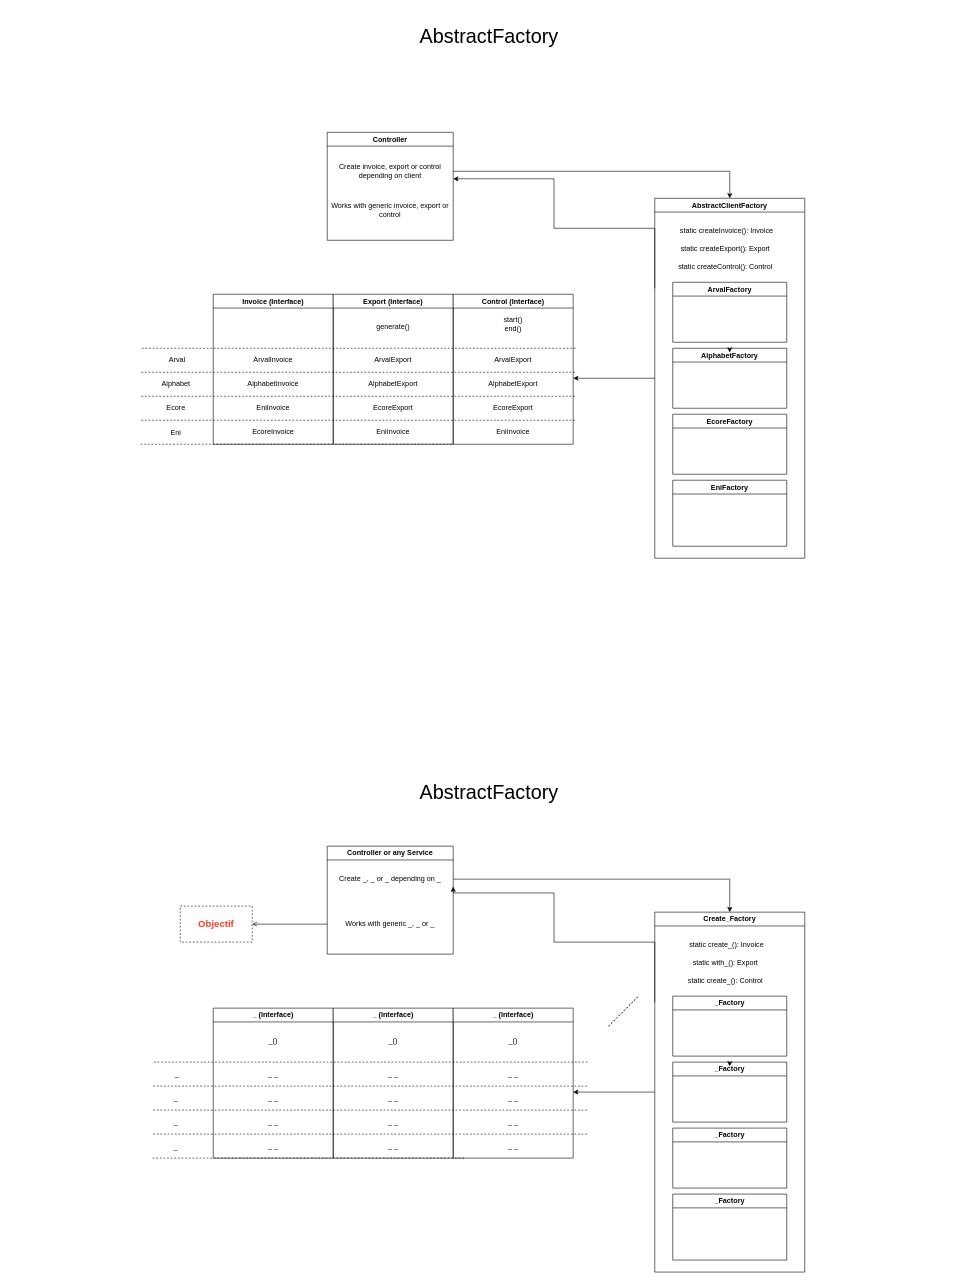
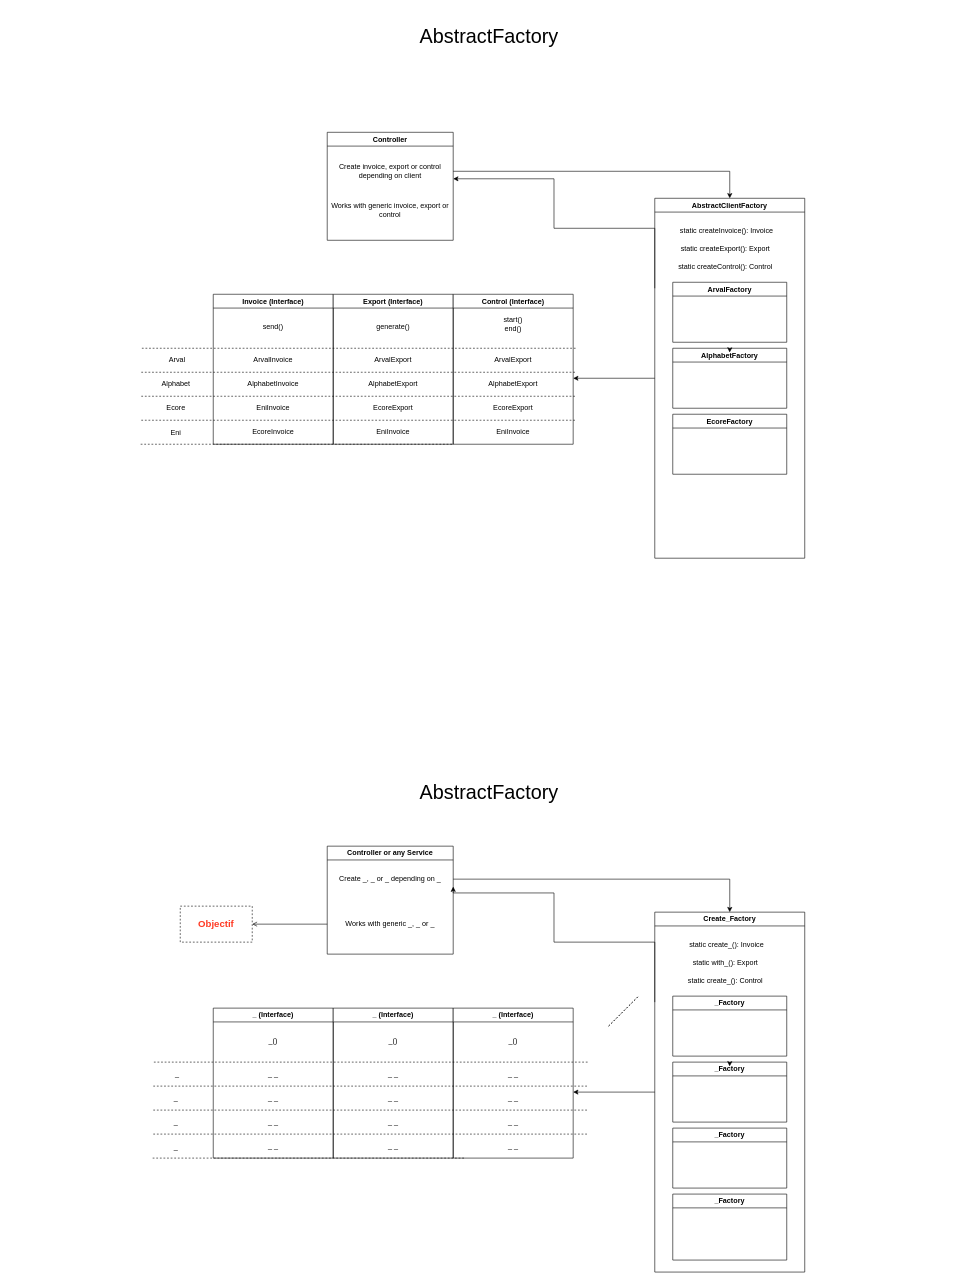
  <mxCell id="0" />
  <mxCell id="1" parent="0" />
  <mxCell id="2" value="Invoice (Interface)" style="swimlane;whiteSpace=wrap;html=1;" parent="1" vertex="1"><mxGeometry x="355" y="490" width="200" height="250" as="geometry" /></mxCell>
  <mxCell id="3" value="EniInvoice" style="text;strokeColor=none;align=center;fillColor=none;html=1;verticalAlign=middle;whiteSpace=wrap;rounded=0;" parent="2" vertex="1"><mxGeometry y="170" width="200" height="40" as="geometry" /></mxCell>
  <mxCell id="4" value="EcoreInvoice" style="text;strokeColor=none;align=center;fillColor=none;html=1;verticalAlign=middle;whiteSpace=wrap;rounded=0;" parent="2" vertex="1"><mxGeometry y="210" width="200" height="40" as="geometry" /></mxCell>
  <mxCell id="5" value="AlphabetInvoice" style="text;strokeColor=none;align=center;fillColor=none;html=1;verticalAlign=middle;whiteSpace=wrap;rounded=0;" parent="2" vertex="1"><mxGeometry y="130" width="200" height="40" as="geometry" /></mxCell>
  <mxCell id="6" value="ArvalInvoice" style="text;strokeColor=none;align=center;fillColor=none;html=1;verticalAlign=middle;whiteSpace=wrap;rounded=0;" parent="2" vertex="1"><mxGeometry y="90" width="200" height="40" as="geometry" /></mxCell>
+ <mxCell id="7" value="send()" style="text;strokeColor=none;align=center;fillColor=none;html=1;verticalAlign=middle;whiteSpace=wrap;rounded=0;" parent="2" vertex="1"><mxGeometry y="40" width="200" height="30" as="geometry" /></mxCell>
  <mxCell id="8" value="Export (Interface)" style="swimlane;whiteSpace=wrap;html=1;startSize=23;" parent="1" vertex="1"><mxGeometry x="555" y="490" width="200" height="250" as="geometry" /></mxCell>
  <mxCell id="9" value="EniInvoice" style="text;strokeColor=none;align=center;fillColor=none;html=1;verticalAlign=middle;whiteSpace=wrap;rounded=0;" parent="8" vertex="1"><mxGeometry y="210" width="200" height="40" as="geometry" /></mxCell>
  <mxCell id="10" value="ArvalExport" style="text;strokeColor=none;align=center;fillColor=none;html=1;verticalAlign=middle;whiteSpace=wrap;rounded=0;" parent="8" vertex="1"><mxGeometry y="90" width="200" height="40" as="geometry" /></mxCell>
  <mxCell id="11" value="AlphabetExport" style="text;strokeColor=none;align=center;fillColor=none;html=1;verticalAlign=middle;whiteSpace=wrap;rounded=0;" parent="8" vertex="1"><mxGeometry y="130" width="200" height="40" as="geometry" /></mxCell>
  <mxCell id="12" value="EcoreExport" style="text;strokeColor=none;align=center;fillColor=none;html=1;verticalAlign=middle;whiteSpace=wrap;rounded=0;" parent="8" vertex="1"><mxGeometry y="170" width="200" height="40" as="geometry" /></mxCell>
  <mxCell id="13" value="generate()" style="text;strokeColor=none;align=center;fillColor=none;html=1;verticalAlign=middle;whiteSpace=wrap;rounded=0;" parent="8" vertex="1"><mxGeometry y="40" width="200" height="30" as="geometry" /></mxCell>
  <mxCell id="14" value="" style="endArrow=none;dashed=1;html=1;rounded=0;" parent="1" edge="1"><mxGeometry width="50" height="50" relative="1" as="geometry"><mxPoint x="235" y="620" as="sourcePoint" /><mxPoint x="961" y="620" as="targetPoint" /></mxGeometry></mxCell>
  <mxCell id="15" value="" style="endArrow=none;dashed=1;html=1;rounded=0;" parent="1" edge="1"><mxGeometry width="50" height="50" relative="1" as="geometry"><mxPoint x="235" y="660" as="sourcePoint" /><mxPoint x="961" y="660" as="targetPoint" /></mxGeometry></mxCell>
  <mxCell id="16" value="" style="endArrow=none;dashed=1;html=1;rounded=0;" parent="1" edge="1"><mxGeometry width="50" height="50" relative="1" as="geometry"><mxPoint x="235" y="700" as="sourcePoint" /><mxPoint x="961" y="700" as="targetPoint" /></mxGeometry></mxCell>
  <mxCell id="17" value="" style="endArrow=none;dashed=1;html=1;rounded=0;" parent="1" edge="1"><mxGeometry width="50" height="50" relative="1" as="geometry"><mxPoint x="236" y="580" as="sourcePoint" /><mxPoint x="961" y="580" as="targetPoint" /></mxGeometry></mxCell>
  <mxCell id="18" value="" style="endArrow=none;dashed=1;html=1;rounded=0;" parent="1" edge="1"><mxGeometry width="50" height="50" relative="1" as="geometry"><mxPoint x="234" y="740" as="sourcePoint" /><mxPoint x="754" y="740" as="targetPoint" /></mxGeometry></mxCell>
  <mxCell id="19" value="Arval" style="text;strokeColor=none;align=center;fillColor=none;html=1;verticalAlign=middle;whiteSpace=wrap;rounded=0;" parent="1" vertex="1"><mxGeometry x="265" y="585" width="60" height="30" as="geometry" /></mxCell>
  <mxCell id="20" value="Alphabet" style="text;strokeColor=none;align=center;fillColor=none;html=1;verticalAlign=middle;whiteSpace=wrap;rounded=0;" parent="1" vertex="1"><mxGeometry x="263" y="625" width="60" height="30" as="geometry" /></mxCell>
  <mxCell id="21" value="Ecore" style="text;strokeColor=none;align=center;fillColor=none;html=1;verticalAlign=middle;whiteSpace=wrap;rounded=0;" parent="1" vertex="1"><mxGeometry x="263" y="665" width="60" height="30" as="geometry" /></mxCell>
  <mxCell id="22" value="Eni" style="text;strokeColor=none;align=center;fillColor=none;html=1;verticalAlign=middle;whiteSpace=wrap;rounded=0;" parent="1" vertex="1"><mxGeometry x="263" y="706" width="60" height="30" as="geometry" /></mxCell>
  <mxCell id="23" style="edgeStyle=orthogonalEdgeStyle;rounded=0;orthogonalLoop=1;jettySize=auto;html=1;exitX=0;exitY=0.5;exitDx=0;exitDy=0;entryX=1;entryY=0.25;entryDx=0;entryDy=0;" parent="1" source="25" target="36" edge="1"><mxGeometry relative="1" as="geometry" /></mxCell>
  <mxCell id="24" style="edgeStyle=orthogonalEdgeStyle;rounded=0;orthogonalLoop=1;jettySize=auto;html=1;exitX=0;exitY=0.25;exitDx=0;exitDy=0;entryX=1;entryY=0.75;entryDx=0;entryDy=0;" parent="1" source="25" target="41" edge="1"><mxGeometry relative="1" as="geometry"><Array as="points"><mxPoint x="1091" y="380" /><mxPoint x="923" y="380" /><mxPoint x="923" y="298" /></Array></mxGeometry></mxCell>
  <mxCell id="25" value="AbstractClientFactory" style="swimlane;whiteSpace=wrap;html=1;" parent="1" vertex="1"><mxGeometry x="1091" y="330" width="250" height="600" as="geometry" /></mxCell>
  <mxCell id="26" value="static createInvoice(): Invoice" style="text;strokeColor=none;align=center;fillColor=none;html=1;verticalAlign=middle;whiteSpace=wrap;rounded=0;" parent="25" vertex="1"><mxGeometry x="20" y="40" width="200" height="30" as="geometry" /></mxCell>
  <mxCell id="27" value="static createExport(): Export" style="text;strokeColor=none;align=center;fillColor=none;html=1;verticalAlign=middle;whiteSpace=wrap;rounded=0;" parent="25" vertex="1"><mxGeometry x="38" y="70" width="160" height="30" as="geometry" /></mxCell>
  <mxCell id="28" value="ArvalFactory" style="swimlane;whiteSpace=wrap;html=1;" parent="25" vertex="1"><mxGeometry x="30" y="140" width="190" height="100" as="geometry" /></mxCell>
  <mxCell id="29" value="AlphabetFactory" style="swimlane;whiteSpace=wrap;html=1;" parent="25" vertex="1"><mxGeometry x="30" y="250" width="190" height="100" as="geometry" /></mxCell>
  <mxCell id="30" value="EcoreFactory" style="swimlane;whiteSpace=wrap;html=1;" parent="25" vertex="1"><mxGeometry x="30" y="360" width="190" height="100" as="geometry" /></mxCell>
  <mxCell id="31" style="edgeStyle=orthogonalEdgeStyle;rounded=0;orthogonalLoop=1;jettySize=auto;html=1;exitX=0.5;exitY=0;exitDx=0;exitDy=0;entryX=0.499;entryY=0.071;entryDx=0;entryDy=0;entryPerimeter=0;" parent="25" source="29" target="29" edge="1"><mxGeometry relative="1" as="geometry" /></mxCell>
- <mxCell id="32" value="EniFactory" style="swimlane;whiteSpace=wrap;html=1;" parent="25" vertex="1"><mxGeometry x="30" y="470" width="190" height="110" as="geometry" /></mxCell>
  <mxCell id="33" value="Control (Interface)" style="swimlane;whiteSpace=wrap;html=1;startSize=23;" parent="1" vertex="1"><mxGeometry x="755" y="490" width="200" height="250" as="geometry" /></mxCell>
  <mxCell id="34" value="EniInvoice" style="text;strokeColor=none;align=center;fillColor=none;html=1;verticalAlign=middle;whiteSpace=wrap;rounded=0;" parent="33" vertex="1"><mxGeometry y="210" width="200" height="40" as="geometry" /></mxCell>
  <mxCell id="35" value="ArvalExport" style="text;strokeColor=none;align=center;fillColor=none;html=1;verticalAlign=middle;whiteSpace=wrap;rounded=0;" parent="33" vertex="1"><mxGeometry y="90" width="200" height="40" as="geometry" /></mxCell>
  <mxCell id="36" value="AlphabetExport" style="text;strokeColor=none;align=center;fillColor=none;html=1;verticalAlign=middle;whiteSpace=wrap;rounded=0;" parent="33" vertex="1"><mxGeometry y="130" width="200" height="40" as="geometry" /></mxCell>
  <mxCell id="37" value="EcoreExport" style="text;strokeColor=none;align=center;fillColor=none;html=1;verticalAlign=middle;whiteSpace=wrap;rounded=0;" parent="33" vertex="1"><mxGeometry y="170" width="200" height="40" as="geometry" /></mxCell>
  <mxCell id="38" value="start()&lt;br&gt;end()" style="text;strokeColor=none;align=center;fillColor=none;html=1;verticalAlign=middle;whiteSpace=wrap;rounded=0;" parent="33" vertex="1"><mxGeometry y="30" width="200" height="40" as="geometry" /></mxCell>
  <mxCell id="39" value="static createControl(): Control" style="text;strokeColor=none;align=center;fillColor=none;html=1;verticalAlign=middle;whiteSpace=wrap;rounded=0;" parent="1" vertex="1"><mxGeometry x="1129" y="430" width="160" height="30" as="geometry" /></mxCell>
  <mxCell id="40" value="Controller" style="swimlane;whiteSpace=wrap;html=1;" parent="1" vertex="1"><mxGeometry x="545" y="220" width="210" height="180" as="geometry" /></mxCell>
  <mxCell id="41" value="Create invoice, export or control depending on client" style="text;strokeColor=none;align=center;fillColor=none;html=1;verticalAlign=middle;whiteSpace=wrap;rounded=0;" parent="40" vertex="1"><mxGeometry y="40" width="210" height="50" as="geometry" /></mxCell>
  <mxCell id="42" value="Works with generic invoice, export or control" style="text;strokeColor=none;align=center;fillColor=none;html=1;verticalAlign=middle;whiteSpace=wrap;rounded=0;" parent="1" vertex="1"><mxGeometry x="545" y="325" width="210" height="50" as="geometry" /></mxCell>
  <mxCell id="43" style="edgeStyle=orthogonalEdgeStyle;rounded=0;orthogonalLoop=1;jettySize=auto;html=1;exitX=1;exitY=0.5;exitDx=0;exitDy=0;entryX=0.5;entryY=0;entryDx=0;entryDy=0;" parent="1" source="41" target="25" edge="1"><mxGeometry relative="1" as="geometry" /></mxCell>
  <mxCell id="44" value="AbstractFactory" style="text;strokeColor=none;align=center;fillColor=none;html=1;verticalAlign=middle;whiteSpace=wrap;rounded=0;fontSize=33;" parent="1" vertex="1"><mxGeometry x="20" y="20" width="1590" height="80" as="geometry" /></mxCell>
  <mxCell id="45" value="" style="endArrow=none;dashed=1;html=1;rounded=0;" parent="1" edge="1"><mxGeometry width="50" height="50" relative="1" as="geometry"><mxPoint x="1014" y="1710" as="sourcePoint" /><mxPoint x="1064" y="1660" as="targetPoint" /></mxGeometry></mxCell>
  <mxCell id="46" value="" style="endArrow=none;dashed=1;html=1;rounded=0;" parent="1" edge="1"><mxGeometry width="50" height="50" relative="1" as="geometry"><mxPoint x="1014" y="1710" as="sourcePoint" /><mxPoint x="1064" y="1660" as="targetPoint" /></mxGeometry></mxCell>
  <mxCell id="47" value="_ (Interface)" style="swimlane;whiteSpace=wrap;html=1;" parent="1" vertex="1"><mxGeometry x="355" y="1680" width="200" height="250" as="geometry" /></mxCell>
  <mxCell id="48" value="_ _" style="text;strokeColor=none;align=center;fillColor=none;html=1;verticalAlign=middle;whiteSpace=wrap;rounded=0;" parent="47" vertex="1"><mxGeometry y="170" width="200" height="40" as="geometry" /></mxCell>
  <mxCell id="49" value="_ _" style="text;strokeColor=none;align=center;fillColor=none;html=1;verticalAlign=middle;whiteSpace=wrap;rounded=0;" parent="47" vertex="1"><mxGeometry y="210" width="200" height="40" as="geometry" /></mxCell>
  <mxCell id="50" value="_ _" style="text;strokeColor=none;align=center;fillColor=none;html=1;verticalAlign=middle;whiteSpace=wrap;rounded=0;" parent="47" vertex="1"><mxGeometry y="130" width="200" height="40" as="geometry" /></mxCell>
  <mxCell id="51" value="_ _" style="text;strokeColor=none;align=center;fillColor=none;html=1;verticalAlign=middle;whiteSpace=wrap;rounded=0;" parent="47" vertex="1"><mxGeometry y="90" width="200" height="40" as="geometry" /></mxCell>
  <mxCell id="52" value="_()" style="text;strokeColor=none;align=center;fillColor=none;html=1;verticalAlign=middle;whiteSpace=wrap;rounded=0;" parent="47" vertex="1"><mxGeometry y="40" width="200" height="30" as="geometry" /></mxCell>
  <mxCell id="53" value="_ (Interface)" style="swimlane;whiteSpace=wrap;html=1;startSize=23;" parent="1" vertex="1"><mxGeometry x="555" y="1680" width="200" height="250" as="geometry" /></mxCell>
  <mxCell id="54" value="_ _" style="text;strokeColor=none;align=center;fillColor=none;html=1;verticalAlign=middle;whiteSpace=wrap;rounded=0;" parent="53" vertex="1"><mxGeometry y="210" width="200" height="40" as="geometry" /></mxCell>
  <mxCell id="55" value="_ _" style="text;strokeColor=none;align=center;fillColor=none;html=1;verticalAlign=middle;whiteSpace=wrap;rounded=0;" parent="53" vertex="1"><mxGeometry y="90" width="200" height="40" as="geometry" /></mxCell>
  <mxCell id="56" value="_ _" style="text;strokeColor=none;align=center;fillColor=none;html=1;verticalAlign=middle;whiteSpace=wrap;rounded=0;" parent="53" vertex="1"><mxGeometry y="130" width="200" height="40" as="geometry" /></mxCell>
  <mxCell id="57" value="_ _" style="text;strokeColor=none;align=center;fillColor=none;html=1;verticalAlign=middle;whiteSpace=wrap;rounded=0;" parent="53" vertex="1"><mxGeometry y="170" width="200" height="40" as="geometry" /></mxCell>
  <mxCell id="58" value="_()" style="text;strokeColor=none;align=center;fillColor=none;html=1;verticalAlign=middle;whiteSpace=wrap;rounded=0;" parent="53" vertex="1"><mxGeometry y="40" width="200" height="30" as="geometry" /></mxCell>
  <mxCell id="59" value="" style="endArrow=none;dashed=1;html=1;rounded=0;" parent="1" edge="1"><mxGeometry width="50" height="50" relative="1" as="geometry"><mxPoint x="255" y="1810" as="sourcePoint" /><mxPoint x="981" y="1810" as="targetPoint" /></mxGeometry></mxCell>
  <mxCell id="60" value="" style="endArrow=none;dashed=1;html=1;rounded=0;" parent="1" edge="1"><mxGeometry width="50" height="50" relative="1" as="geometry"><mxPoint x="255" y="1850" as="sourcePoint" /><mxPoint x="981" y="1850" as="targetPoint" /></mxGeometry></mxCell>
  <mxCell id="61" value="" style="endArrow=none;dashed=1;html=1;rounded=0;" parent="1" edge="1"><mxGeometry width="50" height="50" relative="1" as="geometry"><mxPoint x="255" y="1890" as="sourcePoint" /><mxPoint x="981" y="1890" as="targetPoint" /></mxGeometry></mxCell>
  <mxCell id="62" value="" style="endArrow=none;dashed=1;html=1;rounded=0;" parent="1" edge="1"><mxGeometry width="50" height="50" relative="1" as="geometry"><mxPoint x="256" y="1770" as="sourcePoint" /><mxPoint x="981" y="1770" as="targetPoint" /></mxGeometry></mxCell>
  <mxCell id="63" value="" style="endArrow=none;dashed=1;html=1;rounded=0;" parent="1" edge="1"><mxGeometry width="50" height="50" relative="1" as="geometry"><mxPoint x="254" y="1930" as="sourcePoint" /><mxPoint x="774" y="1930" as="targetPoint" /></mxGeometry></mxCell>
  <mxCell id="64" value="_" style="text;strokeColor=none;align=center;fillColor=none;html=1;verticalAlign=middle;whiteSpace=wrap;rounded=0;" parent="1" vertex="1"><mxGeometry x="265" y="1775" width="60" height="30" as="geometry" /></mxCell>
  <mxCell id="65" value="_" style="text;strokeColor=none;align=center;fillColor=none;html=1;verticalAlign=middle;whiteSpace=wrap;rounded=0;" parent="1" vertex="1"><mxGeometry x="263" y="1815" width="60" height="30" as="geometry" /></mxCell>
  <mxCell id="66" value="_" style="text;strokeColor=none;align=center;fillColor=none;html=1;verticalAlign=middle;whiteSpace=wrap;rounded=0;" parent="1" vertex="1"><mxGeometry x="263" y="1855" width="60" height="30" as="geometry" /></mxCell>
  <mxCell id="67" value="_" style="text;strokeColor=none;align=center;fillColor=none;html=1;verticalAlign=middle;whiteSpace=wrap;rounded=0;" parent="1" vertex="1"><mxGeometry x="263" y="1896" width="60" height="30" as="geometry" /></mxCell>
  <mxCell id="68" value="Create_Factory" style="swimlane;whiteSpace=wrap;html=1;" parent="1" vertex="1"><mxGeometry x="1091" y="1520" width="250" height="600" as="geometry" /></mxCell>
  <mxCell id="69" value="static create_(): Invoice" style="text;strokeColor=none;align=center;fillColor=none;html=1;verticalAlign=middle;whiteSpace=wrap;rounded=0;" parent="68" vertex="1"><mxGeometry x="20" y="40" width="200" height="30" as="geometry" /></mxCell>
  <mxCell id="70" value="static with_(): Export" style="text;strokeColor=none;align=center;fillColor=none;html=1;verticalAlign=middle;whiteSpace=wrap;rounded=0;" parent="68" vertex="1"><mxGeometry x="38" y="70" width="160" height="30" as="geometry" /></mxCell>
  <mxCell id="71" value="_Factory" style="swimlane;whiteSpace=wrap;html=1;" parent="68" vertex="1"><mxGeometry x="30" y="140" width="190" height="100" as="geometry" /></mxCell>
  <mxCell id="72" value="_Factory" style="swimlane;whiteSpace=wrap;html=1;" parent="68" vertex="1"><mxGeometry x="30" y="250" width="190" height="100" as="geometry" /></mxCell>
  <mxCell id="73" value="_Factory" style="swimlane;whiteSpace=wrap;html=1;" parent="68" vertex="1"><mxGeometry x="30" y="360" width="190" height="100" as="geometry" /></mxCell>
  <mxCell id="74" style="edgeStyle=orthogonalEdgeStyle;rounded=0;orthogonalLoop=1;jettySize=auto;html=1;exitX=0.5;exitY=0;exitDx=0;exitDy=0;entryX=0.499;entryY=0.071;entryDx=0;entryDy=0;entryPerimeter=0;" parent="68" source="72" target="72" edge="1"><mxGeometry relative="1" as="geometry" /></mxCell>
  <mxCell id="75" value="_Factory" style="swimlane;whiteSpace=wrap;html=1;" parent="68" vertex="1"><mxGeometry x="30" y="470" width="190" height="110" as="geometry" /></mxCell>
  <mxCell id="76" value="_ (Interface)" style="swimlane;whiteSpace=wrap;html=1;startSize=23;" parent="1" vertex="1"><mxGeometry x="755" y="1680" width="200" height="250" as="geometry" /></mxCell>
  <mxCell id="77" value="_ _" style="text;strokeColor=none;align=center;fillColor=none;html=1;verticalAlign=middle;whiteSpace=wrap;rounded=0;" parent="76" vertex="1"><mxGeometry y="210" width="200" height="40" as="geometry" /></mxCell>
  <mxCell id="78" value="_ _" style="text;strokeColor=none;align=center;fillColor=none;html=1;verticalAlign=middle;whiteSpace=wrap;rounded=0;" parent="76" vertex="1"><mxGeometry y="90" width="200" height="40" as="geometry" /></mxCell>
  <mxCell id="79" value="_ _" style="text;strokeColor=none;align=center;fillColor=none;html=1;verticalAlign=middle;whiteSpace=wrap;rounded=0;" parent="76" vertex="1"><mxGeometry y="130" width="200" height="40" as="geometry" /></mxCell>
  <mxCell id="80" value="_ _" style="text;strokeColor=none;align=center;fillColor=none;html=1;verticalAlign=middle;whiteSpace=wrap;rounded=0;" parent="76" vertex="1"><mxGeometry y="170" width="200" height="40" as="geometry" /></mxCell>
  <mxCell id="81" value="_()" style="text;strokeColor=none;align=center;fillColor=none;html=1;verticalAlign=middle;whiteSpace=wrap;rounded=0;" parent="76" vertex="1"><mxGeometry y="40" width="200" height="30" as="geometry" /></mxCell>
  <mxCell id="82" style="edgeStyle=orthogonalEdgeStyle;rounded=0;orthogonalLoop=1;jettySize=auto;html=1;exitX=0;exitY=0.5;exitDx=0;exitDy=0;entryX=1;entryY=0.25;entryDx=0;entryDy=0;" parent="1" source="68" target="79" edge="1"><mxGeometry relative="1" as="geometry" /></mxCell>
  <mxCell id="83" value="static create_(): Control" style="text;strokeColor=none;align=center;fillColor=none;html=1;verticalAlign=middle;whiteSpace=wrap;rounded=0;" parent="1" vertex="1"><mxGeometry x="1129" y="1620" width="160" height="30" as="geometry" /></mxCell>
  <mxCell id="84" value="Controller or any Service" style="swimlane;whiteSpace=wrap;html=1;" parent="1" vertex="1"><mxGeometry x="545" y="1410" width="210" height="180" as="geometry" /></mxCell>
  <mxCell id="85" value="Create _, _ or _ depending on _" style="text;strokeColor=none;align=center;fillColor=none;html=1;verticalAlign=middle;whiteSpace=wrap;rounded=0;" parent="84" vertex="1"><mxGeometry y="30" width="210" height="50" as="geometry" /></mxCell>
  <mxCell id="86" value="" style="edgeStyle=orthogonalEdgeStyle;rounded=0;orthogonalLoop=1;jettySize=auto;html=1;endArrow=open;" parent="1" source="87" target="91" edge="1"><mxGeometry relative="1" as="geometry" /></mxCell>
  <mxCell id="87" value="Works with generic _, _ or _" style="text;strokeColor=none;align=center;fillColor=none;html=1;verticalAlign=middle;whiteSpace=wrap;rounded=0;" parent="1" vertex="1"><mxGeometry x="545" y="1515" width="210" height="50" as="geometry" /></mxCell>
  <mxCell id="88" style="edgeStyle=orthogonalEdgeStyle;rounded=0;orthogonalLoop=1;jettySize=auto;html=1;exitX=0;exitY=0.25;exitDx=0;exitDy=0;entryX=1;entryY=0.75;entryDx=0;entryDy=0;" parent="1" source="68" target="85" edge="1"><mxGeometry relative="1" as="geometry"><Array as="points"><mxPoint x="1091" y="1570" /><mxPoint x="923" y="1570" /><mxPoint x="923" y="1488" /></Array></mxGeometry></mxCell>
  <mxCell id="89" style="edgeStyle=orthogonalEdgeStyle;rounded=0;orthogonalLoop=1;jettySize=auto;html=1;exitX=1;exitY=0.5;exitDx=0;exitDy=0;entryX=0.5;entryY=0;entryDx=0;entryDy=0;" parent="1" source="85" target="68" edge="1"><mxGeometry relative="1" as="geometry" /></mxCell>
  <mxCell id="90" value="AbstractFactory" style="text;strokeColor=none;align=center;fillColor=none;html=1;verticalAlign=middle;whiteSpace=wrap;rounded=0;fontSize=33;" parent="1" vertex="1"><mxGeometry x="20" y="1280" width="1590" height="80" as="geometry" /></mxCell>
  <mxCell id="91" value="Objectif" style="whiteSpace=wrap;html=1;fontStyle=1;fontSize=16;fontColor=#FF3A24;dashed=1;" parent="1" vertex="1"><mxGeometry x="300" y="1510" width="120" height="60" as="geometry" /></mxCell>
